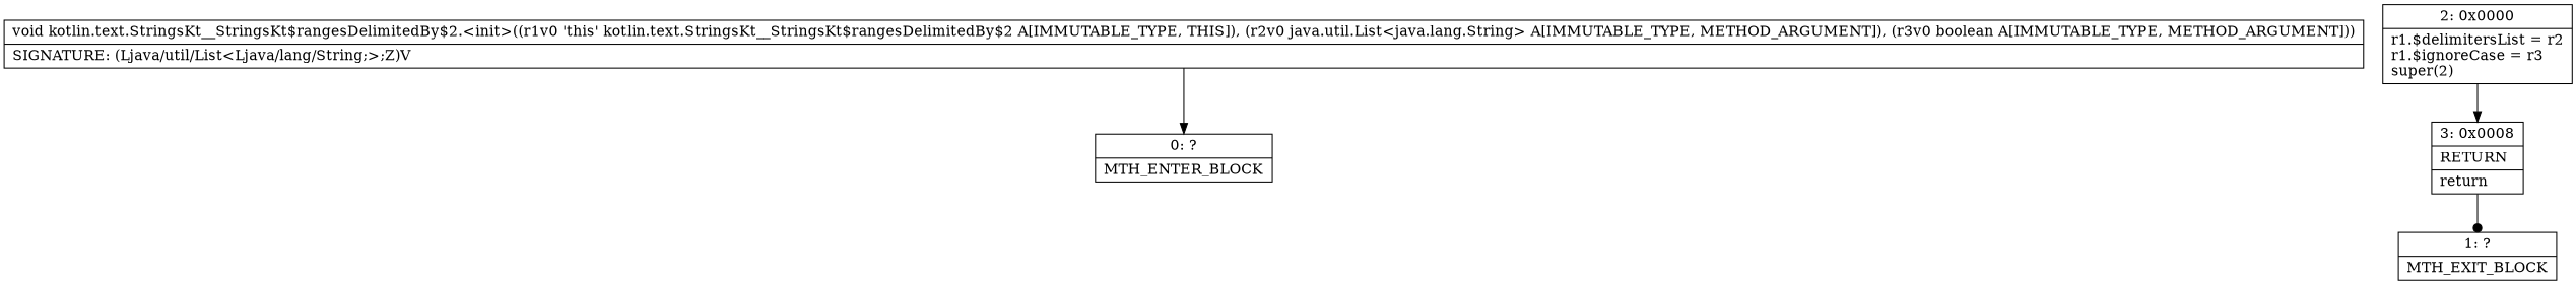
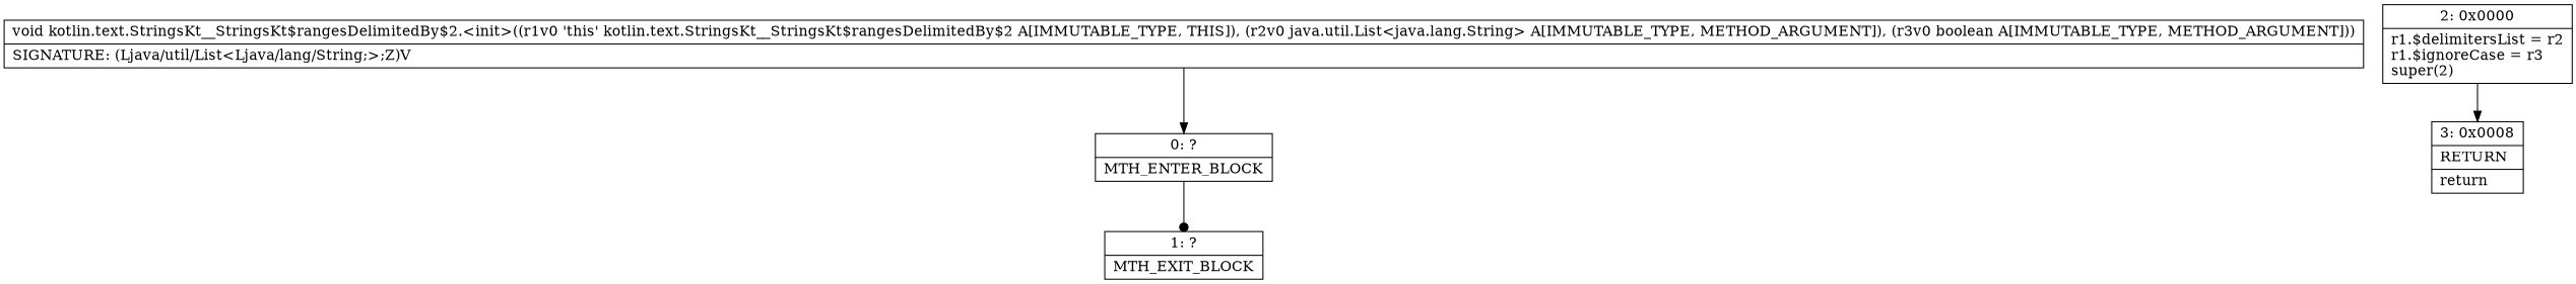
  digraph {
    node [shape=record]
    edge [arrowhead=normal]
    n1 [label="{0\:\ ?|MTH_ENTER_BLOCK\l}"]
    n2 [label="{2\:\ 0x0000|r1.$delimitersList = r2\lr1.$ignoreCase = r3\lsuper(2)\l}"]
    n3 [label="{3\:\ 0x0008|RETURN\l|return\l}"]
    n4 [label="{1\:\ ?|MTH_EXIT_BLOCK\l}"]
    n5 [label="{void kotlin.text.StringsKt__StringsKt$rangesDelimitedBy$2.\<init\>((r1v0 'this' kotlin.text.StringsKt__StringsKt$rangesDelimitedBy$2 A[IMMUTABLE_TYPE, THIS]), (r2v0 java.util.List\<java.lang.String\> A[IMMUTABLE_TYPE, METHOD_ARGUMENT]), (r3v0 boolean A[IMMUTABLE_TYPE, METHOD_ARGUMENT]))  | SIGNATURE: (Ljava\/util\/List\<Ljava\/lang\/String;\>;Z)V\l}"]
    n2 -> n3
-   n3 -> n4 [arrowhead=dot]
+   n1 -> n4 [arrowhead=dot]
    n5 -> n1
  }
